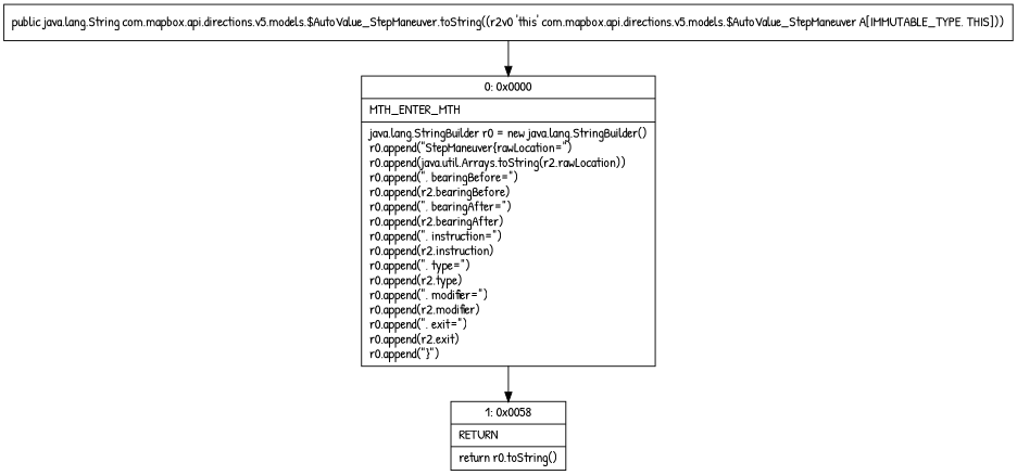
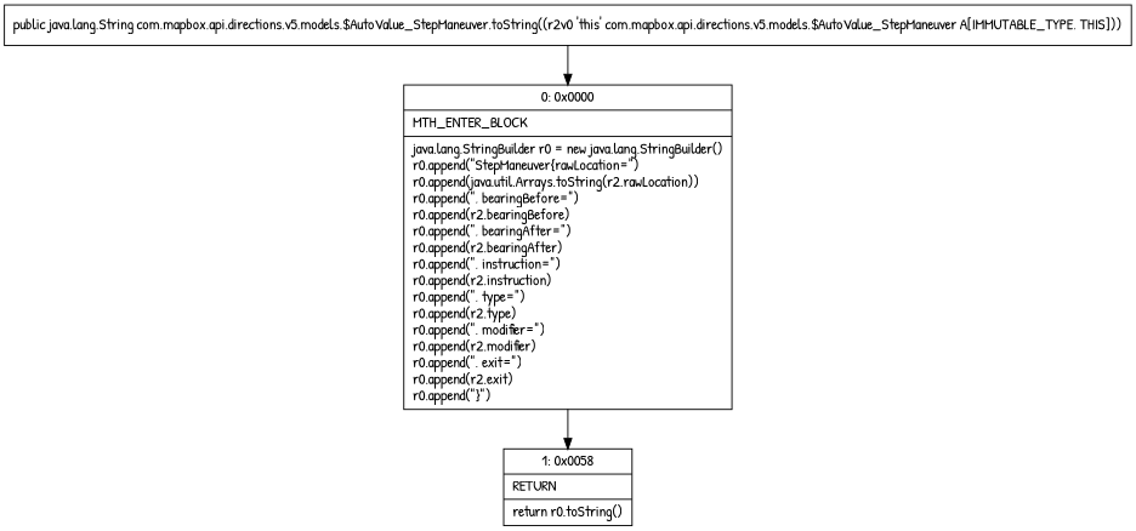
  digraph {
    fontname="Patrick Hand"
    node [shape=record fontname="Patrick Hand"]
    edge [fontname="Patrick Hand"]
-   n1 [label="{0\:\ 0x0000|MTH_ENTER_MTH\l|java.lang.StringBuilder r0 = new java.lang.StringBuilder()\lr0.append(\"StepManeuver\{rawLocation=\")\lr0.append(java.util.Arrays.toString(r2.rawLocation))\lr0.append(\", bearingBefore=\")\lr0.append(r2.bearingBefore)\lr0.append(\", bearingAfter=\")\lr0.append(r2.bearingAfter)\lr0.append(\", instruction=\")\lr0.append(r2.instruction)\lr0.append(\", type=\")\lr0.append(r2.type)\lr0.append(\", modifier=\")\lr0.append(r2.modifier)\lr0.append(\", exit=\")\lr0.append(r2.exit)\lr0.append(\"\}\")\l}"]
+   n1 [label="{0\:\ 0x0000|MTH_ENTER_BLOCK\l|java.lang.StringBuilder r0 = new java.lang.StringBuilder()\lr0.append(\"StepManeuver\{rawLocation=\")\lr0.append(java.util.Arrays.toString(r2.rawLocation))\lr0.append(\", bearingBefore=\")\lr0.append(r2.bearingBefore)\lr0.append(\", bearingAfter=\")\lr0.append(r2.bearingAfter)\lr0.append(\", instruction=\")\lr0.append(r2.instruction)\lr0.append(\", type=\")\lr0.append(r2.type)\lr0.append(\", modifier=\")\lr0.append(r2.modifier)\lr0.append(\", exit=\")\lr0.append(r2.exit)\lr0.append(\"\}\")\l}"]
    n2 [label="{1\:\ 0x0058|RETURN\l|return r0.toString()\l}"]
    n3 [label="{public java.lang.String com.mapbox.api.directions.v5.models.$AutoValue_StepManeuver.toString((r2v0 'this' com.mapbox.api.directions.v5.models.$AutoValue_StepManeuver A[IMMUTABLE_TYPE, THIS])) }"]
    n1 -> n2
    n3 -> n1
  }
